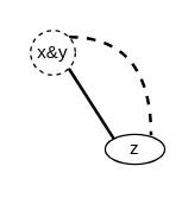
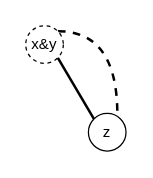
  <mxCell id="0" />
  <mxCell id="1" parent="0" />
  <mxCell id="2" style="edgeStyle=none;rounded=1;orthogonalLoop=1;jettySize=auto;html=1;exitX=1;exitY=1;exitDx=0;exitDy=0;entryX=0;entryY=0;entryDx=0;entryDy=0;endArrow=none;endFill=0;strokeWidth=2;" edge="1" parent="1" source="4" target="5"><mxGeometry relative="1" as="geometry" /></mxCell>
  <mxCell id="3" style="edgeStyle=orthogonalEdgeStyle;curved=1;rounded=1;orthogonalLoop=1;jettySize=auto;html=1;exitX=1;exitY=0;exitDx=0;exitDy=0;entryX=0.769;entryY=0.02;entryDx=0;entryDy=0;entryPerimeter=0;endArrow=none;endFill=0;strokeWidth=2;dashed=1;" edge="1" parent="1" source="4" target="5"><mxGeometry relative="1" as="geometry" /></mxCell>
  <mxCell id="4" value="x&amp;amp;y" style="ellipse;whiteSpace=wrap;html=1;aspect=fixed;dashed=1;" vertex="1" parent="1"><mxGeometry x="20" y="20" width="30" height="30" as="geometry" /></mxCell>
- <mxCell id="5" value="z" style="ellipse;whiteSpace=wrap;html=1;aspect=fixed;" vertex="1" parent="1"><mxGeometry x="70" y="90" width="40" height="20" as="geometry" /></mxCell>
+ <mxCell id="5" value="z" style="ellipse;whiteSpace=wrap;html=1;aspect=fixed;" vertex="1" parent="1"><mxGeometry x="70" y="90" width="30" height="30" as="geometry" /></mxCell>
